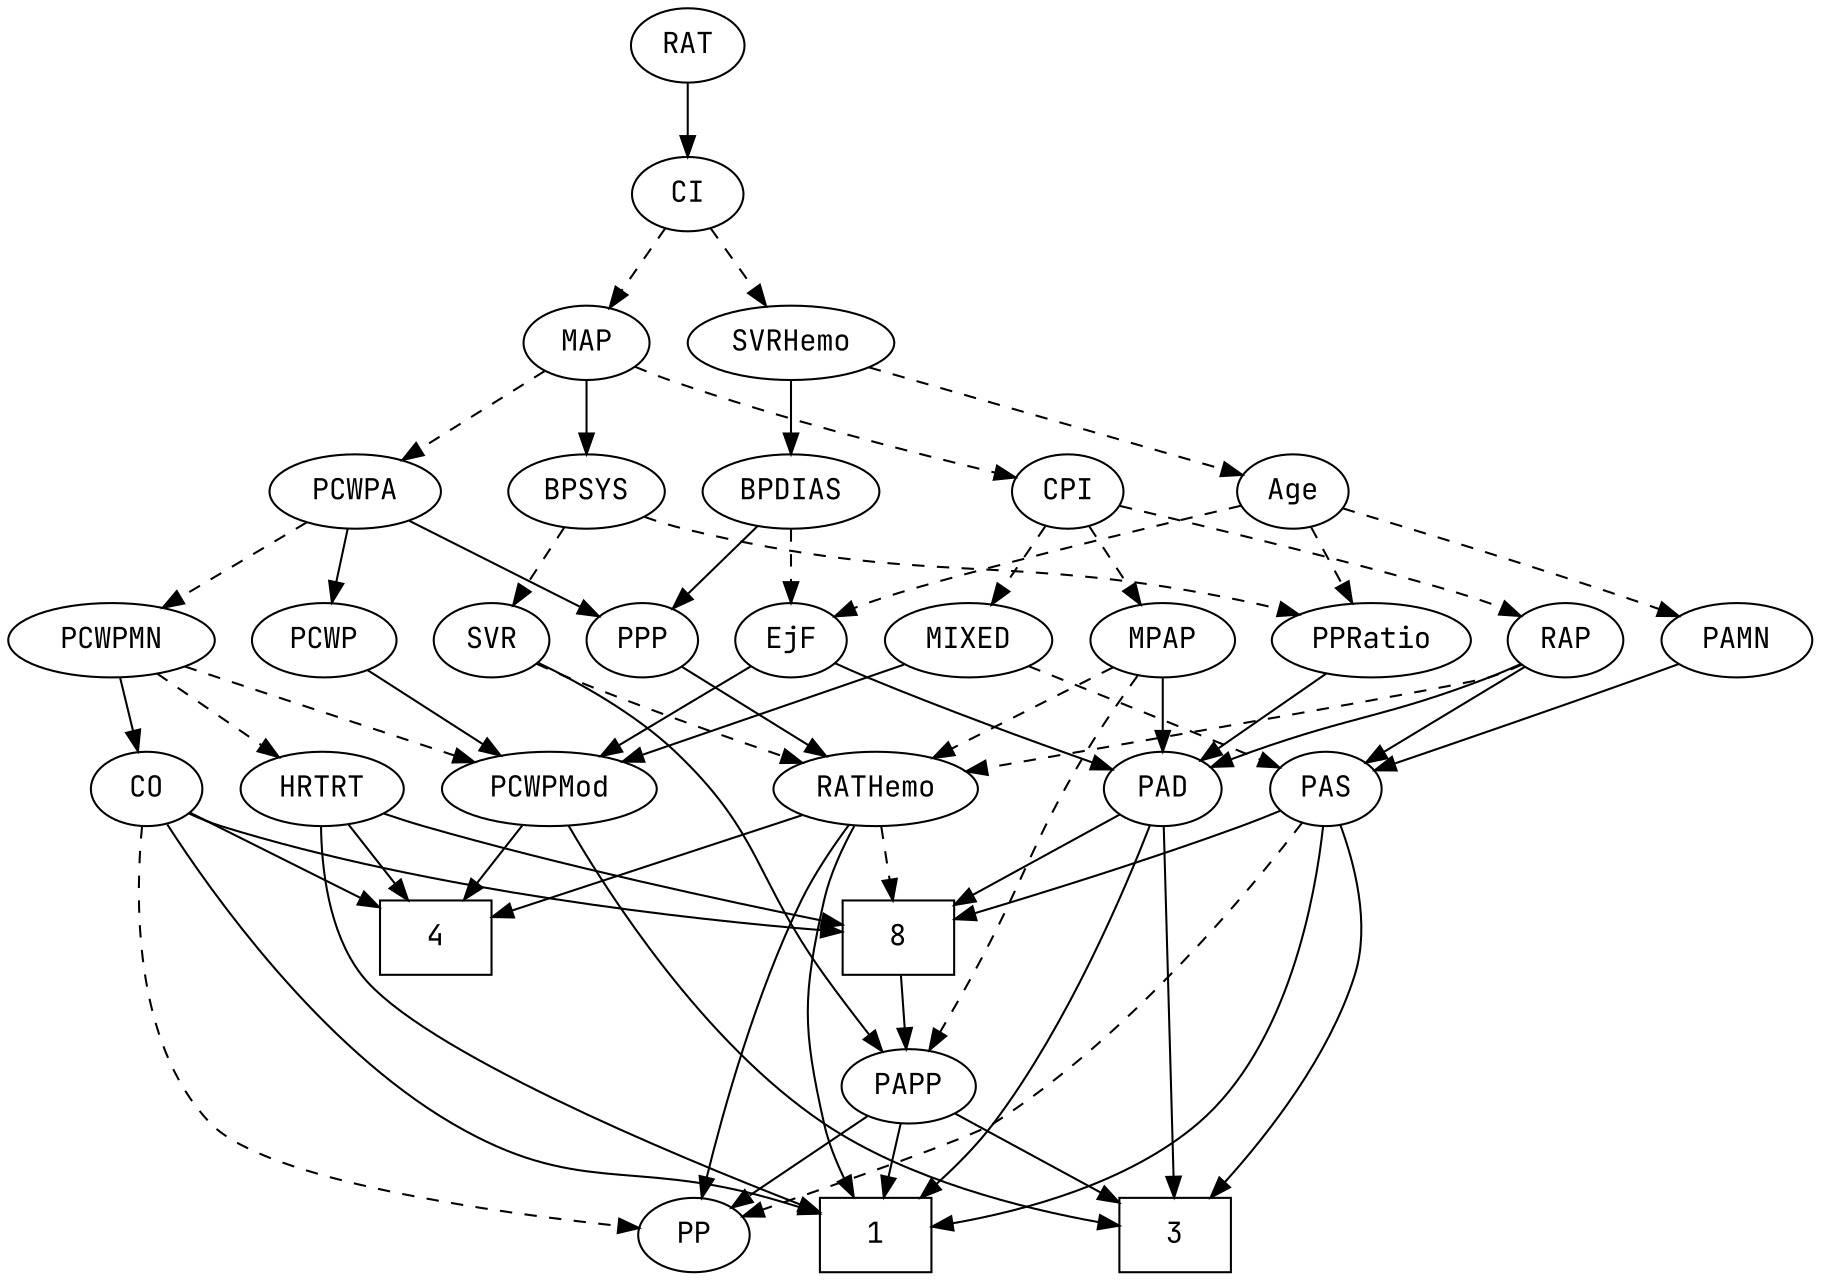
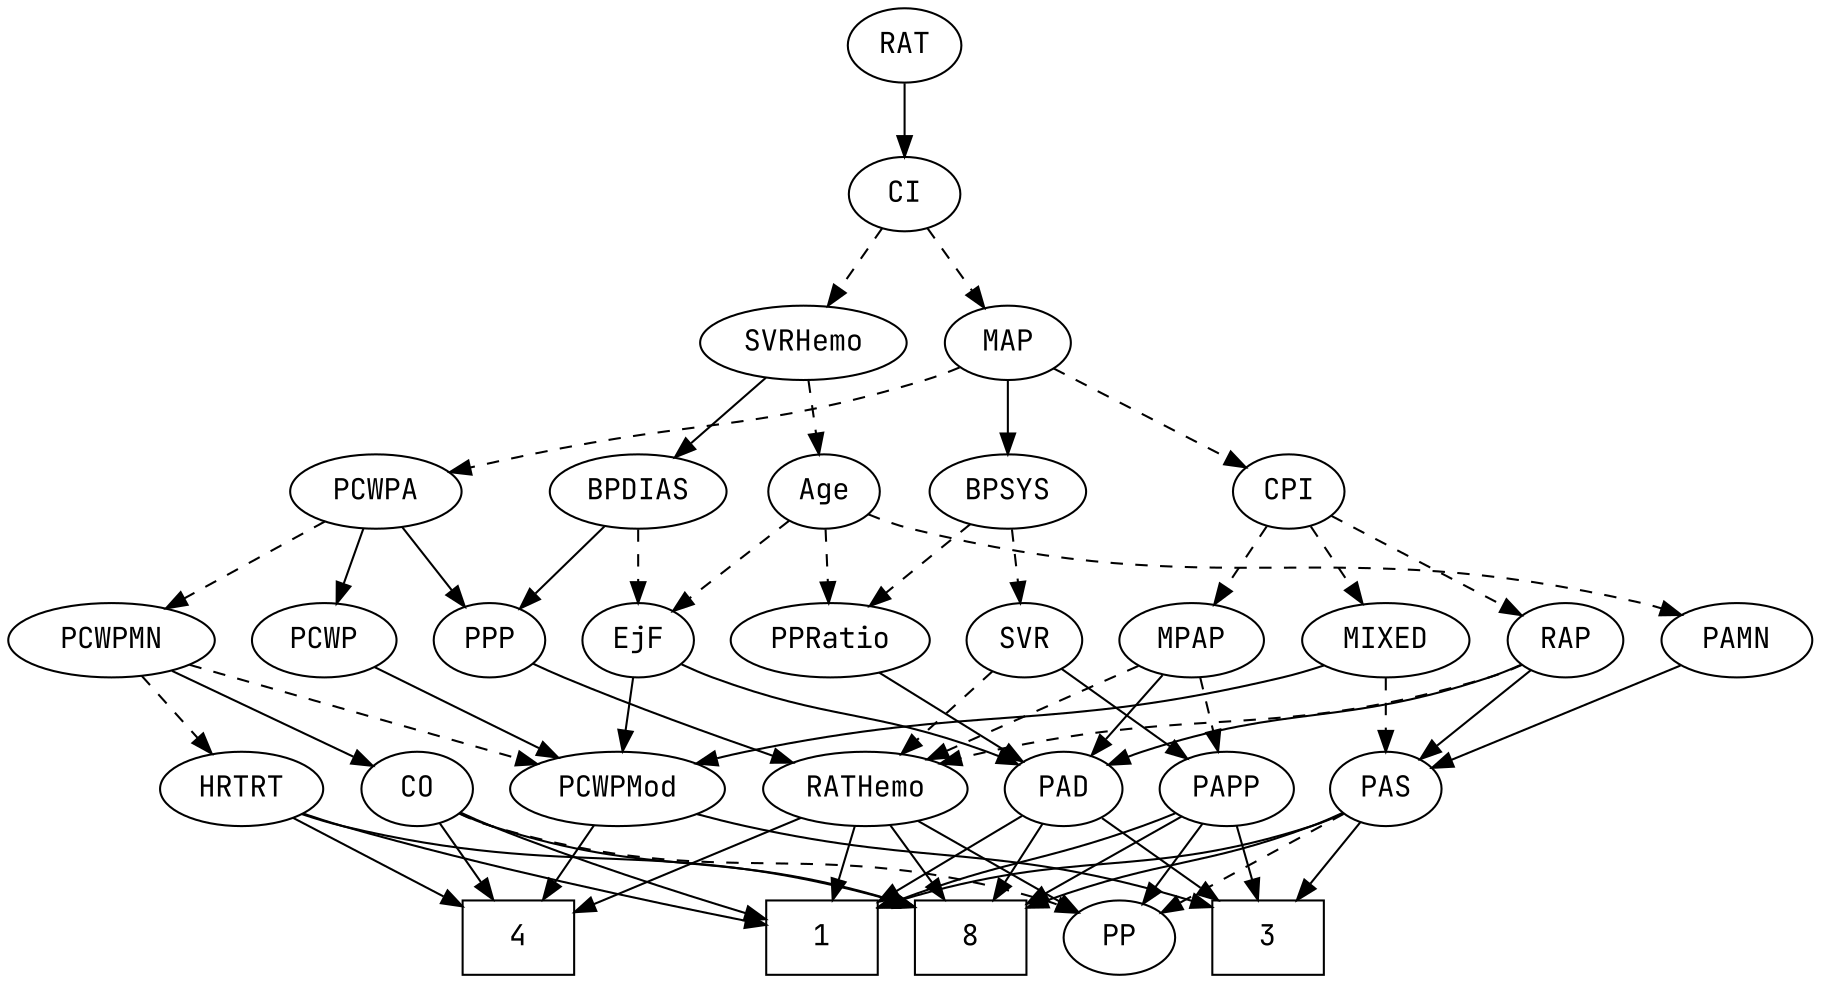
  strict digraph {
    fontname="JetBrains Mono"
    node [fontname="JetBrains Mono"]
    edge [fontname="JetBrains Mono" style=solid]
    1 [height=0.5 shape=box width=0.75]
    3 [height=0.5 shape=box width=0.75]
    4 [height=0.5 shape=box width=0.75]
    n4 [height=0.5 label=8 shape=box width=0.75]
    Age [height=0.5 width=0.75]
    EjF [height=0.5 width=0.75]
    PAMN [height=0.5 width=1.011]
    PPRatio [height=0.5 width=1.1013]
    PAD [height=0.5 width=0.79437]
    PCWPMod [height=0.5 width=1.4443]
    PAS [height=0.5 width=0.75]
    PP [height=0.5 width=0.75]
    RAP [height=0.5 width=0.77632]
    RATHemo [height=0.5 width=1.3721]
    MIXED [height=0.5 width=1.1193]
    MPAP [height=0.5 width=0.97491]
    PAPP [height=0.5 width=0.88464]
    BPSYS [height=0.5 width=1.0471]
    SVR [height=0.5 width=0.77632]
    CO [height=0.5 width=0.75]
    CPI [height=0.5 width=0.75]
    RAT [height=0.5 width=0.75827]
    CI [height=0.5 width=0.75]
    SVRHemo [height=0.5 width=1.3902]
    MAP [height=0.5 width=0.84854]
    BPDIAS [height=0.5 width=1.1735]
    PCWPA [height=0.5 width=1.1555]
    PCWPMN [height=0.5 width=1.3902]
    PPP [height=0.5 width=0.75]
    PCWP [height=0.5 width=0.97491]
    HRTRT [height=0.5 width=1.1013]
    Age -> EjF [style=dashed]
    Age -> PAMN [style=dashed]
    Age -> PPRatio [style=dashed]
    EjF -> PAD
    EjF -> PCWPMod
    PAMN -> PAS
    PPRatio -> PAD
    PAD -> 1
    PAD -> 3
    PAD -> n4
    PCWPMod -> 3
    PCWPMod -> 4
    PAS -> 1
    PAS -> 3
    PAS -> n4
    PAS -> PP [style=dashed]
    RAP -> PAD
    RAP -> PAS
    RAP -> RATHemo [style=dashed]
    RATHemo -> 1
    RATHemo -> 4
-   RATHemo -> n4 [style=dashed]
+   RATHemo -> n4
    RATHemo -> PP
    MIXED -> PCWPMod
    MIXED -> PAS [style=dashed]
    MPAP -> PAD
    MPAP -> RATHemo [style=dashed]
    MPAP -> PAPP [style=dashed]
    PAPP -> 1
    PAPP -> 3
-   n4 -> PAPP
+   PAPP -> n4
    PAPP -> PP
    BPSYS -> PPRatio [style=dashed]
    BPSYS -> SVR [style=dashed]
    SVR -> RATHemo [style=dashed]
    SVR -> PAPP
    CO -> 1
    CO -> 4
    CO -> n4
    CO -> PP [style=dashed]
    CPI -> RAP [style=dashed]
    CPI -> MIXED [style=dashed]
    CPI -> MPAP [style=dashed]
    RAT -> CI
    CI -> SVRHemo [style=dashed]
    CI -> MAP [style=dashed]
    SVRHemo -> Age [style=dashed]
    SVRHemo -> BPDIAS
    MAP -> BPSYS
    MAP -> CPI [style=dashed]
    MAP -> PCWPA [style=dashed]
    BPDIAS -> EjF [style=dashed]
    BPDIAS -> PPP
    PCWPA -> PCWPMN [style=dashed]
    PCWPA -> PPP
    PCWPA -> PCWP
    PCWPMN -> PCWPMod [style=dashed]
    PCWPMN -> CO
    PCWPMN -> HRTRT [style=dashed]
    PPP -> RATHemo
    PCWP -> PCWPMod
    HRTRT -> 1
    HRTRT -> 4
    HRTRT -> n4
  }
